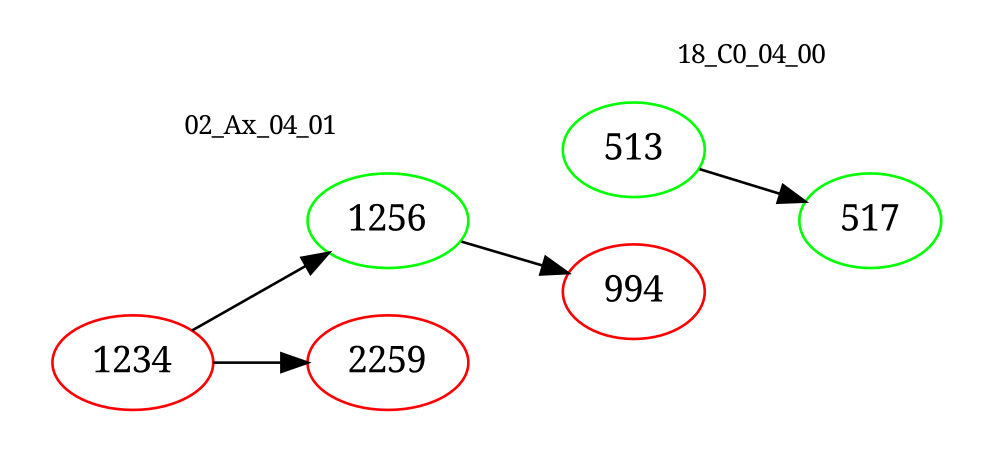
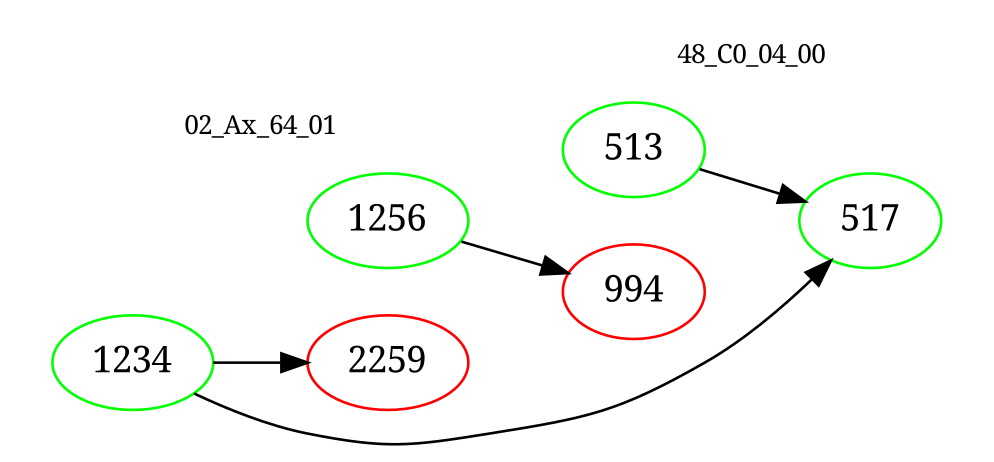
  digraph {
    fontname="Noto Serif"
    rankdir=LR
    node [color=green fontname="Noto Serif"]
    edge [color=black fontname="Noto Serif"]
-   n1 [color=red label=1234]
+   n1 [label=1234]
    n2 [color=red label=2259]
    n3 [label=1256]
    n4 [label=513]
    n5 [label=517]
    n6 [color=red label=994]
    subgraph cluster_1 {
      color=white
      fontsize=10
-     label="02_Ax_04_01"
+     label="02_Ax_64_01"
      n1
      n2
      n3
    }
    subgraph cluster_2 {
      color=white
      fontsize=10
-     label="18_C0_04_00"
+     label="48_C0_04_00"
      n4
      n5
      n6
    }
    n1 -> n2
-   n1 -> n3
+   n1 -> n5
    n3 -> n6
    n4 -> n5
  }
